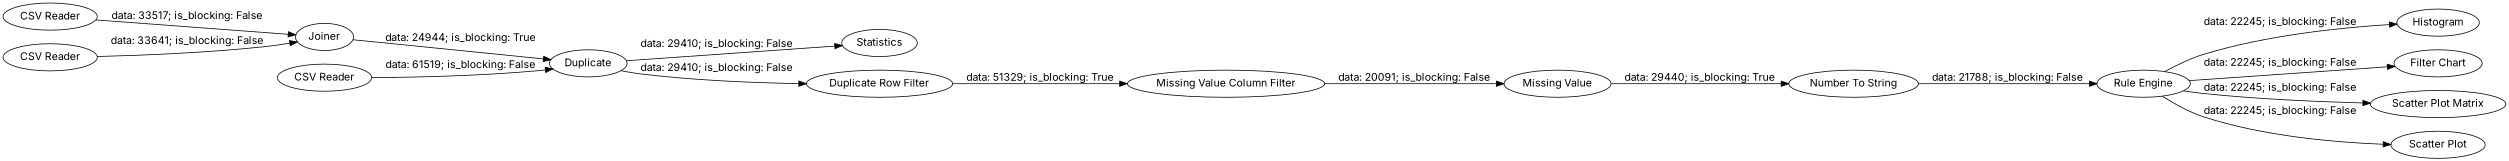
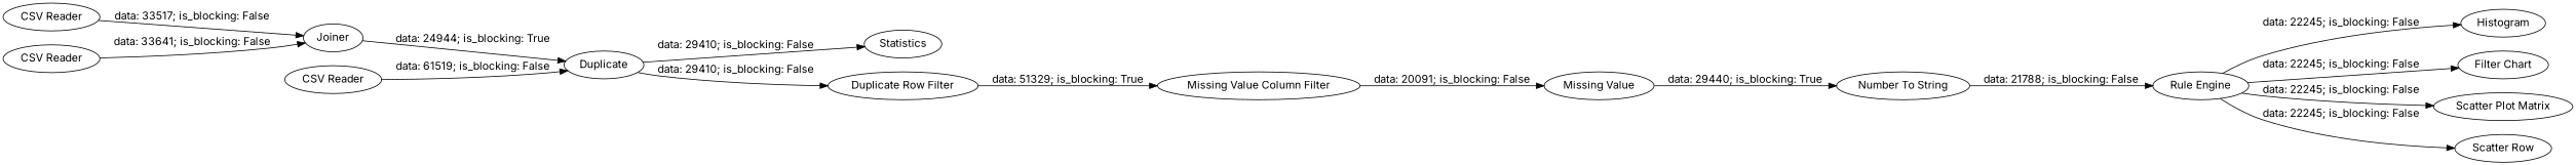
  digraph {
    fontname=Inter
    rankdir=LR
    node [fontname=Inter]
    edge [fontname=Inter]
    n1 [label="Missing Value"]
    n2 [label="Number To String"]
    n3 [label="Rule Engine"]
    n4 [label="Missing Value Column Filter"]
    n5 [label="CSV Reader"]
    n6 [label=Joiner]
    n7 [label=Duplicate]
    n8 [label=Histogram]
    n9 [label="Filter Chart"]
    n10 [label="Scatter Plot Matrix"]
-   n11 [label="Scatter Plot"]
+   n11 [label="Scatter Row"]
    n12 [label=Statistics]
    n13 [label="Duplicate Row Filter"]
    n14 [label="CSV Reader"]
    n15 [label="CSV Reader"]
    n1 -> n2 [label="data: 29440; is_blocking: True"]
    n2 -> n3 [label="data: 21788; is_blocking: False"]
    n3 -> n8 [label="data: 22245; is_blocking: False"]
    n3 -> n9 [label="data: 22245; is_blocking: False"]
    n3 -> n10 [label="data: 22245; is_blocking: False"]
    n3 -> n11 [label="data: 22245; is_blocking: False"]
    n4 -> n1 [label="data: 20091; is_blocking: False"]
    n5 -> n6 [label="data: 33517; is_blocking: False"]
    n6 -> n7 [label="data: 24944; is_blocking: True"]
    n7 -> n12 [label="data: 29410; is_blocking: False"]
    n7 -> n13 [label="data: 29410; is_blocking: False"]
    n13 -> n4 [label="data: 51329; is_blocking: True"]
    n14 -> n6 [label="data: 33641; is_blocking: False"]
    n15 -> n7 [label="data: 61519; is_blocking: False"]
  }
